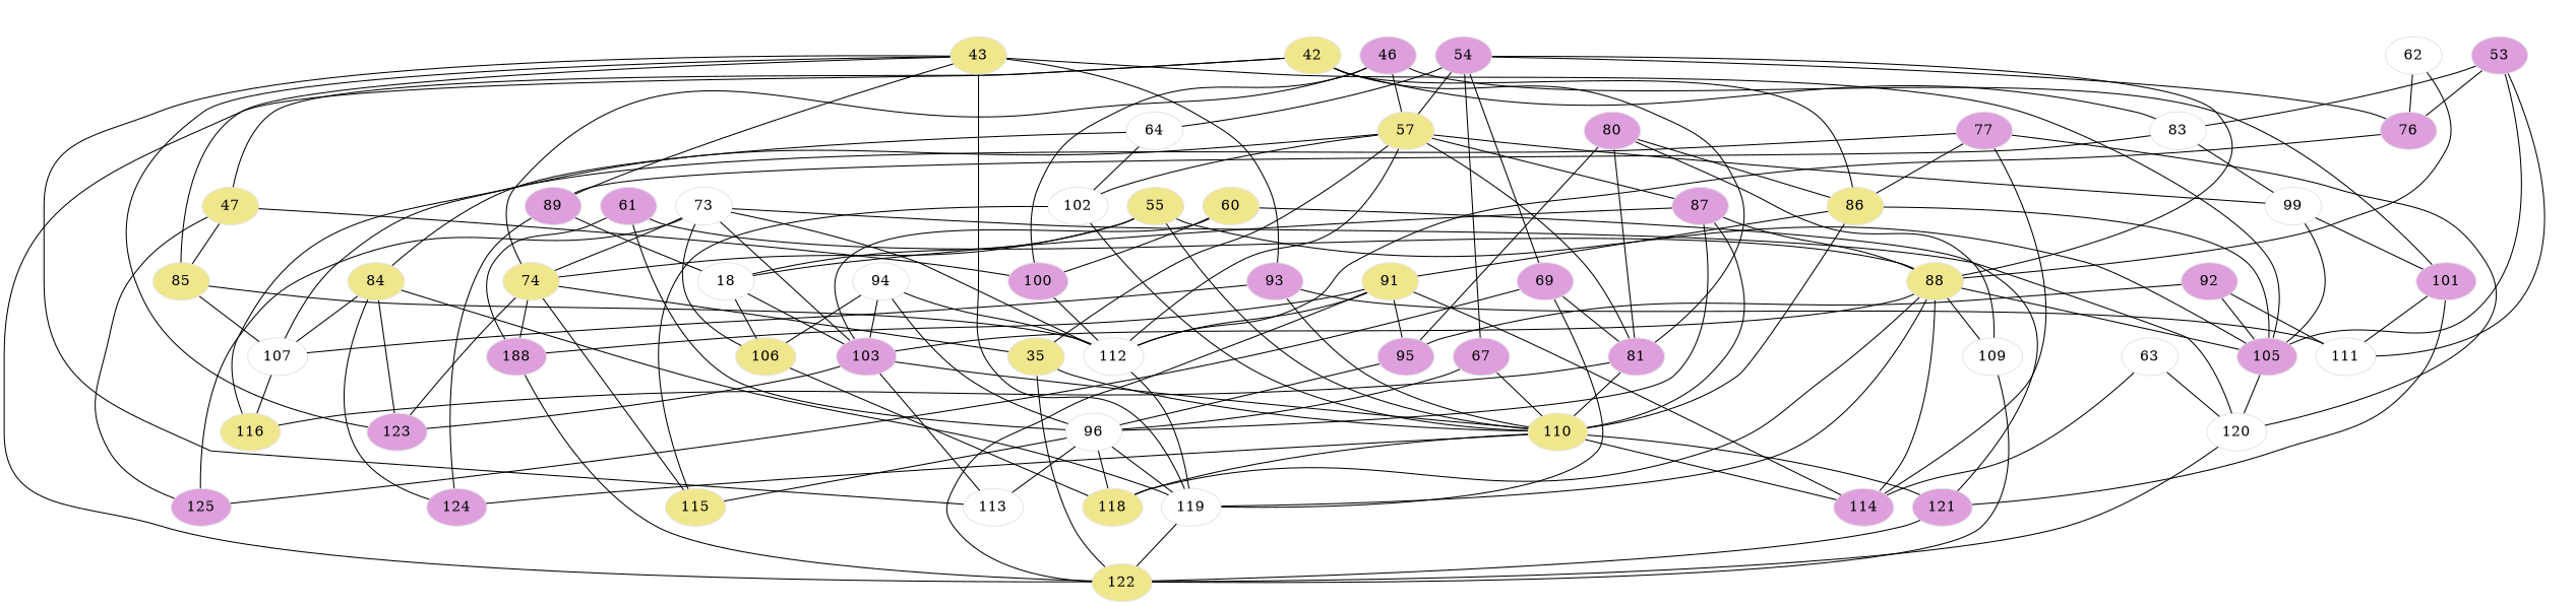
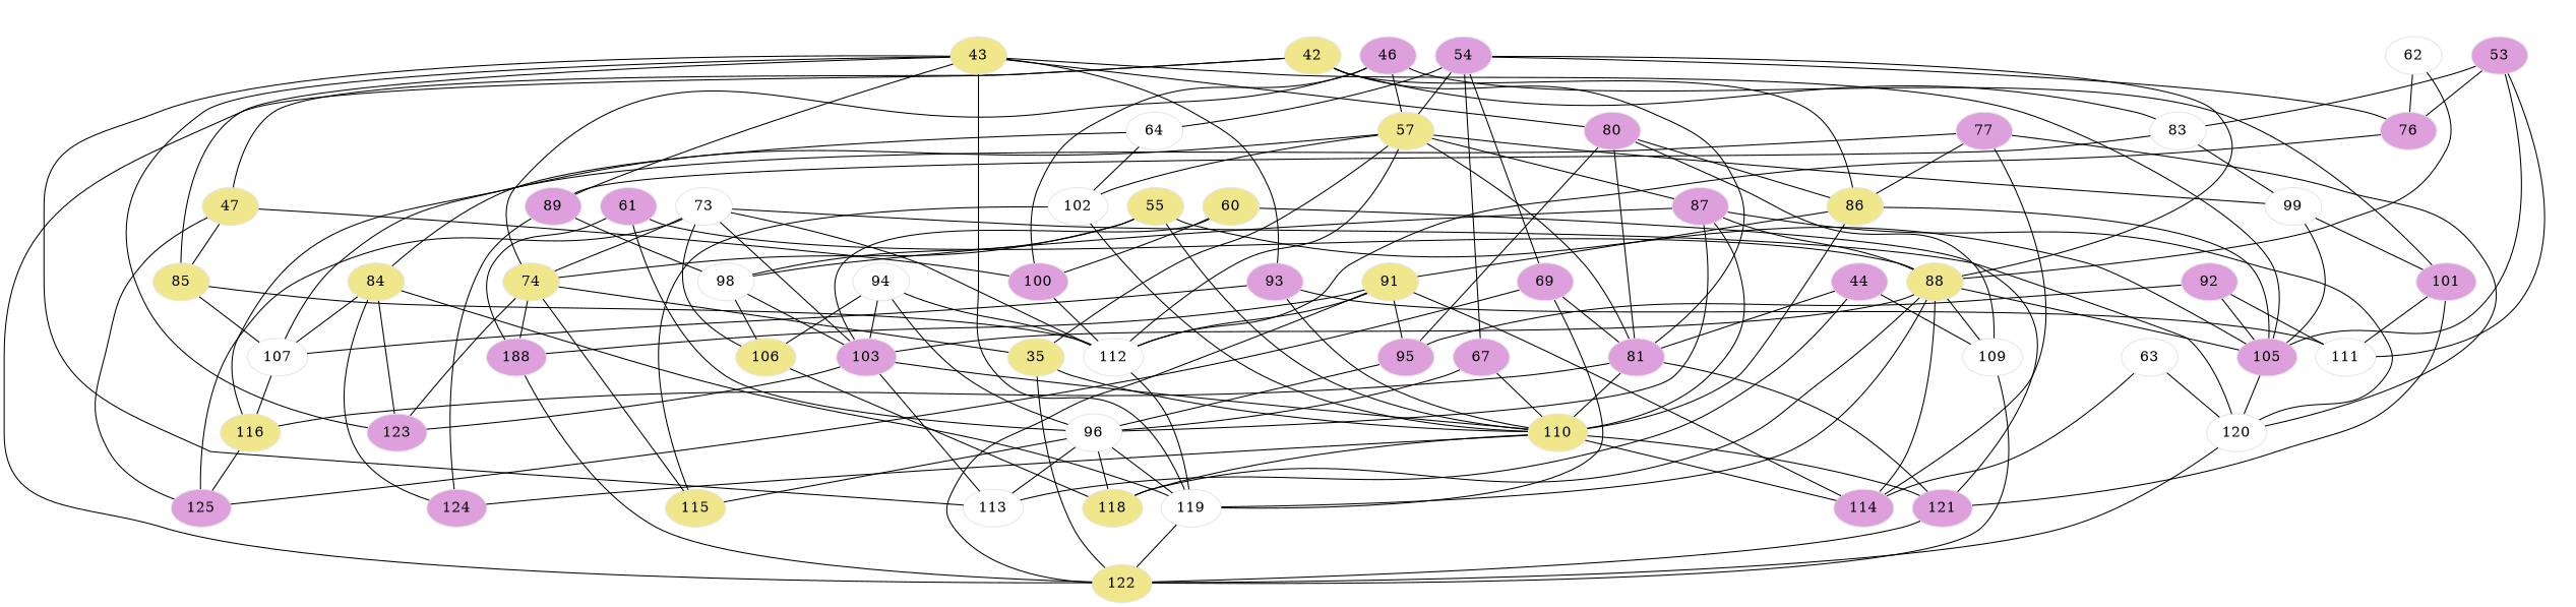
  graph {
    node [color=gray90 fillcolor=plum style=filled]
    42 [fillcolor=khaki]
    47 [fillcolor=khaki]
    81 [super="+40+58"]
    86 [fillcolor=khaki super="+65+45"]
    122 [fillcolor=khaki super="+33+117"]
    83 [fillcolor=white]
    85 [fillcolor=khaki super="+72"]
    100
    125
    110 [fillcolor=khaki super="+25+59+104"]
    121 [super="+71"]
    116 [fillcolor=khaki]
    105 [super="+78"]
    91 [fillcolor=khaki super="+39"]
    43 [fillcolor=khaki super="+16"]
    80 [super="+23+28"]
    89
    93
    113 [fillcolor=white super="+36"]
    119 [fillcolor=white super="+66"]
    123
    109 [fillcolor=white]
    95
    107 [fillcolor=white super="+4"]
    112 [fillcolor=white super="+27"]
-   98 [fillcolor=white super="+35" label=18]
+   98 [fillcolor=white super="+35"]
    124
    111 [fillcolor=white]
    120 [fillcolor=white super="+3+79"]
+   44
    57 [fillcolor=khaki super="+14+18+34"]
    n32 [fillcolor=khaki label=35]
    87 [super="+56+70"]
    99 [fillcolor=white]
    102 [fillcolor=white]
    46
    74 [fillcolor=khaki super="+5+15"]
    101
    n39 [label=188]
    115 [fillcolor=khaki]
    53
    76
    54 [super="+38"]
    67
    n45 [fillcolor=white label=64]
    69
    88 [fillcolor=khaki super="+13+26+31+82"]
    96 [fillcolor=white super="+19+51+64"]
    84 [fillcolor=khaki super="+41"]
    103 [super="+22+97"]
    114 [super="+6"]
    118 [fillcolor=khaki]
    55 [fillcolor=khaki]
    106 [fillcolor=khaki]
    60 [fillcolor=khaki]
    62 [fillcolor=white]
    61
    63 [fillcolor=white]
    73 [fillcolor=white super="+21+52"]
    77
    92
    94 [fillcolor=white]
    42 -- 47
    42 -- 81
    42 -- 86
    42 -- 122
    42 -- 83
    47 -- 85
    47 -- 100
    47 -- 125
    81 -- 110
+   81 -- 121
    81 -- 116
    86 -- 110 [weight=3]
    86 -- 105 [weight=2]
    86 -- 91
    83 -- 89
    83 -- 99
    85 -- 107
    85 -- 112
    100 -- 112
    110 -- 121 [weight=2]
    110 -- 124
    110 -- 114
    110 -- 118
    121 -- 122
+   116 -- 125
    105 -- 120
    91 -- 122
    91 -- 95
    91 -- 112
    91 -- n39
    91 -- 114
    43 -- 85
    43 -- 105
+   43 -- 80 [weight=2]
    43 -- 89
    43 -- 93
    43 -- 113
    43 -- 119 [weight=2]
    43 -- 123
    80 -- 81
    80 -- 86 [weight=2]
    80 -- 109
    80 -- 95 [weight=2]
    89 -- 98
    89 -- 124
    93 -- 110
    93 -- 107
    93 -- 111
    119 -- 122
    109 -- 122
    95 -- 96
    107 -- 116
    112 -- 119
    98 -- 103
    98 -- 106
    120 -- 122
+   44 -- 81
+   44 -- 113 [weight=2]
+   44 -- 109
    57 -- 81 [weight=3]
    57 -- 107
    57 -- 112
    57 -- n32
    57 -- 87 [weight=3]
    57 -- 99
    57 -- 102
    n32 -- 122
    n32 -- 110
    87 -- 110
    87 -- 98 [weight=2]
+   87 -- 120
    87 -- 88
    87 -- 96 [weight=2]
    99 -- 105
    99 -- 101
    102 -- 110
    102 -- 115
    46 -- 100
    46 -- 57
    46 -- 74
    46 -- 101
    74 -- 123
    74 -- n32
    74 -- n39
    74 -- 115
    101 -- 121
    101 -- 111
    n39 -- 122
    53 -- 83
    53 -- 105
    53 -- 111
    53 -- 76
    76 -- 112
    54 -- 57 [weight=2]
    54 -- 76
    54 -- 67
    54 -- n45 [weight=2]
    54 -- 69
    54 -- 88
    67 -- 110
    67 -- 96 [weight=2]
    n45 -- 102
    n45 -- 84
    69 -- 81
    69 -- 125
    69 -- 119
    88 -- 105 [weight=2]
    88 -- 119 [weight=2]
    88 -- 109
    88 -- 103
    88 -- 114
    88 -- 118
    96 -- 113
    96 -- 119 [weight=2]
    96 -- 115
    96 -- 118
    84 -- 119
    84 -- 123
    84 -- 107 [weight=2]
    84 -- 124
    103 -- 110
    103 -- 113
    103 -- 123
    55 -- 110
    55 -- 105
    55 -- 98
    55 -- 74
    106 -- 118
    60 -- 100
    60 -- 121
    60 -- 103
    62 -- 76
    62 -- 88
    61 -- n39
    61 -- 88
    61 -- 96 [weight=2]
    63 -- 120
    63 -- 114 [weight=2]
    73 -- 125
    73 -- 112
    73 -- 120
    73 -- 74 [weight=2]
    73 -- 103
    73 -- 106
    77 -- 86
    77 -- 116
    77 -- 120
    77 -- 114
    92 -- 105
    92 -- 95
    92 -- 111
    94 -- 112
    94 -- 96
    94 -- 103
    94 -- 106
  }
